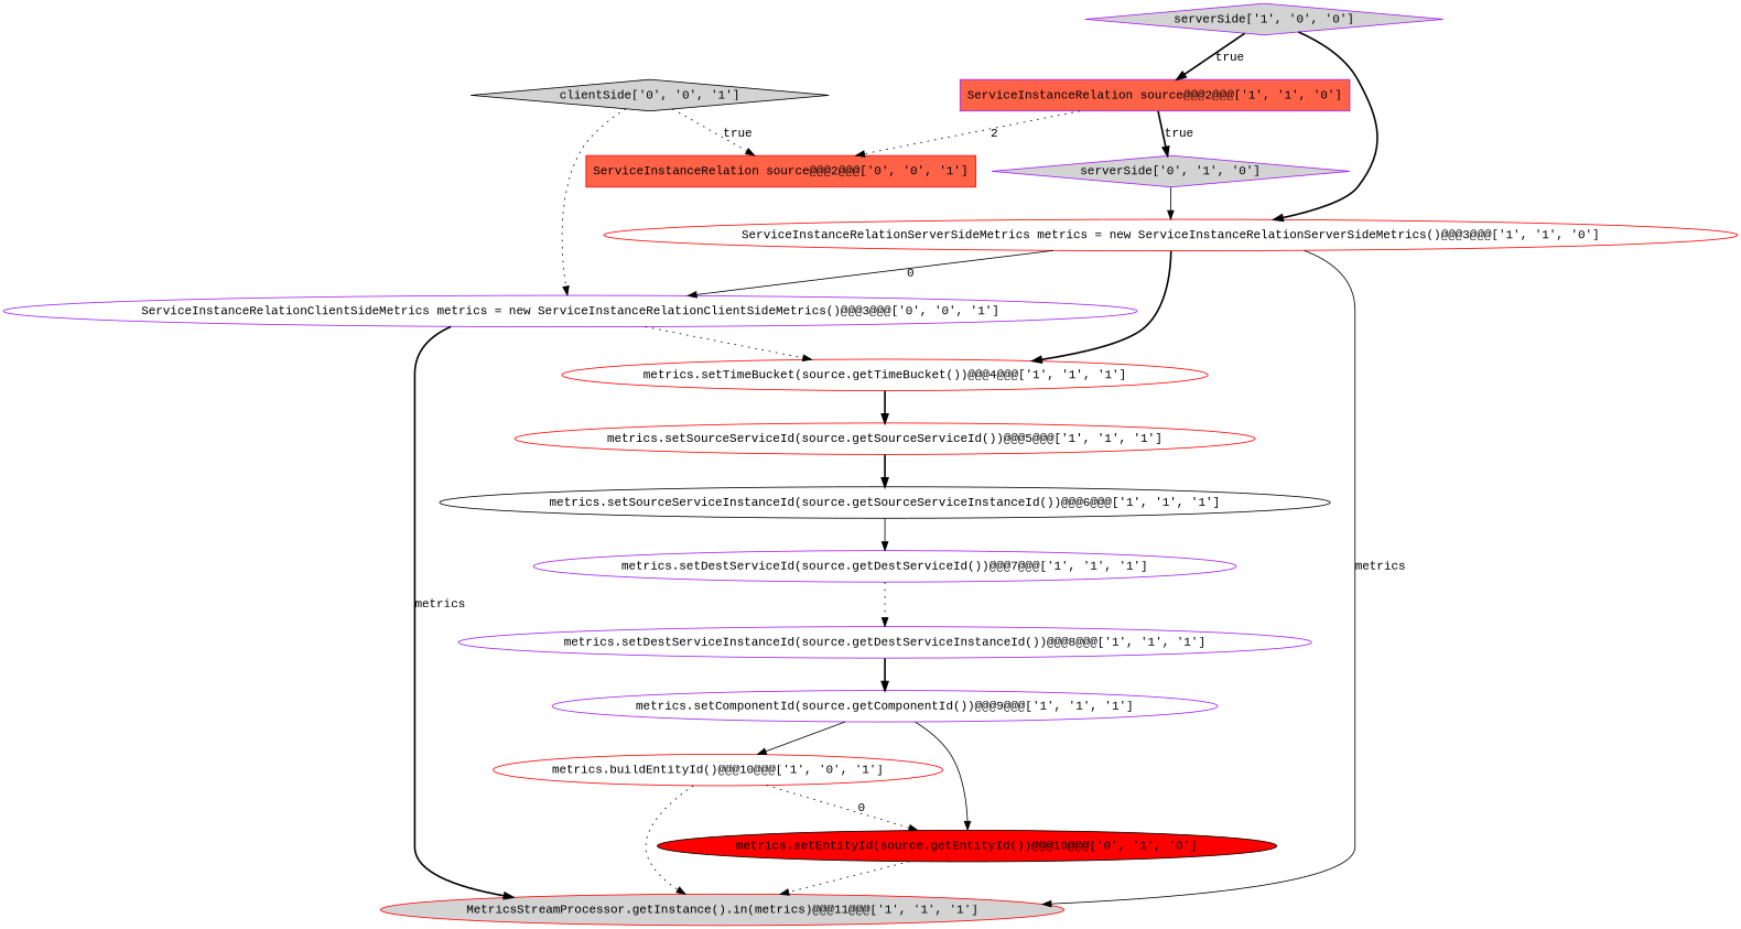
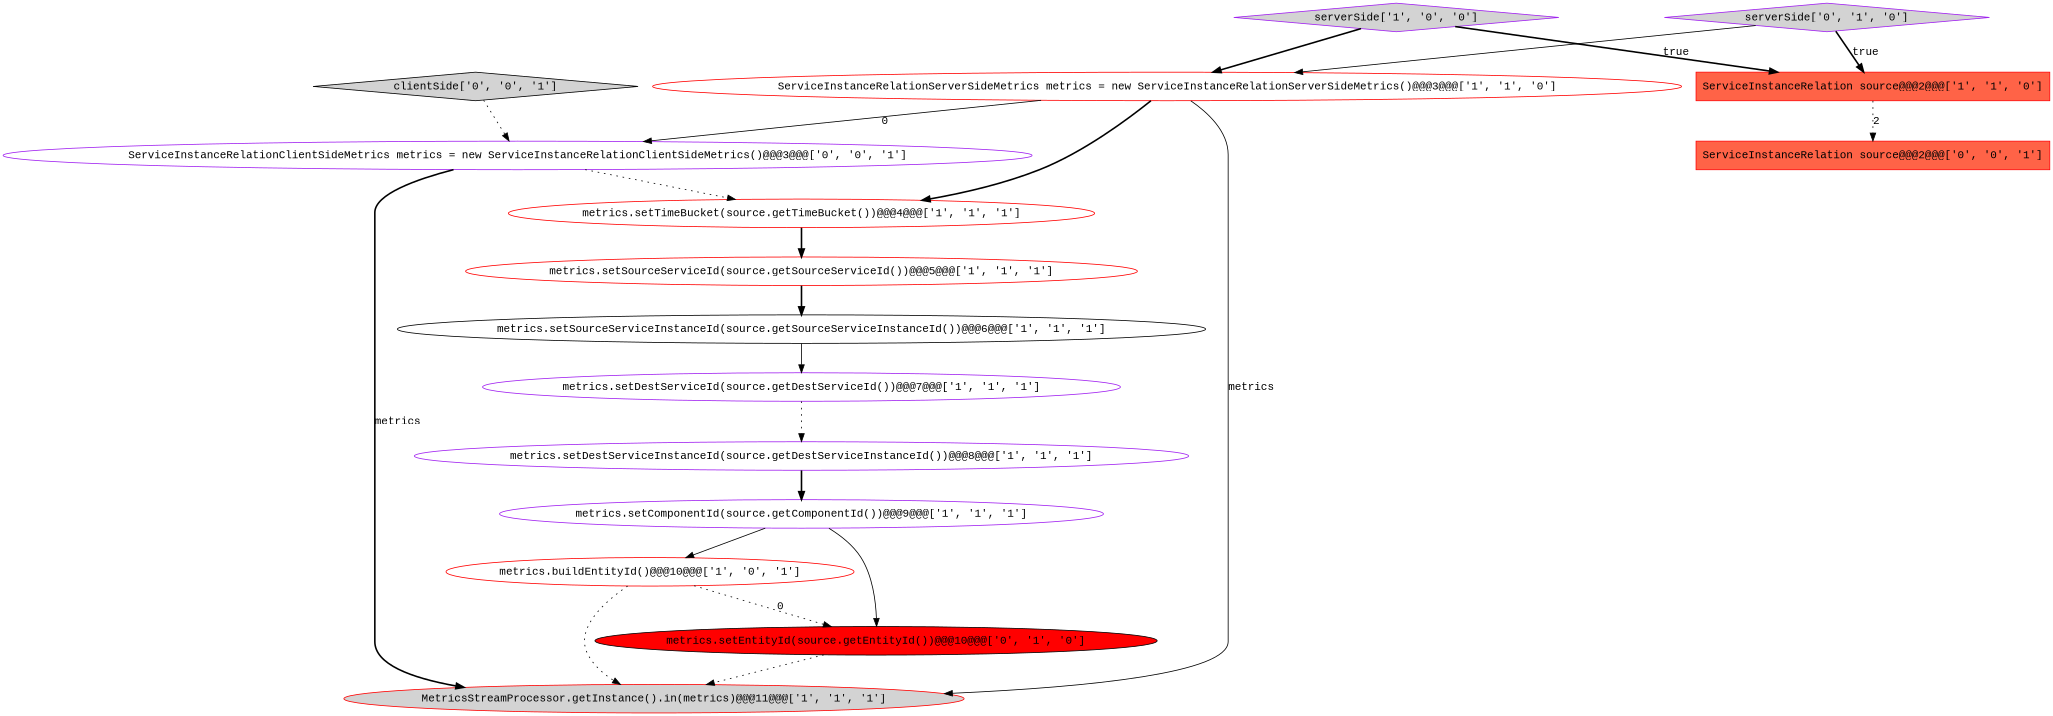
  digraph {
    fontname="Liberation Mono"
    node [color=red fillcolor=white fontname="Liberation Mono" shape=ellipse style=filled]
    edge [fontname="Liberation Mono" style=dotted]
    n1 [color=black fillcolor=lightgray label="clientSide['0', '0', '1']" shape=diamond]
    n2 [color=purple label="ServiceInstanceRelationClientSideMetrics metrics = new ServiceInstanceRelationClientSideMetrics()@@@3@@@['0', '0', '1']"]
    n3 [fillcolor=tomato label="ServiceInstanceRelation source@@@2@@@['0', '0', '1']" shape=box]
    n4 [fillcolor=lightgray label="MetricsStreamProcessor.getInstance().in(metrics)@@@11@@@['1', '1', '1']"]
    n5 [label="metrics.setTimeBucket(source.getTimeBucket())@@@4@@@['1', '1', '1']"]
    n6 [label="metrics.setSourceServiceId(source.getSourceServiceId())@@@5@@@['1', '1', '1']"]
-   n7 [color=purple fillcolor=tomato label="ServiceInstanceRelation source@@@2@@@['1', '1', '0']" shape=box]
+   n7 [fillcolor=tomato label="ServiceInstanceRelation source@@@2@@@['1', '1', '0']" shape=box]
    n8 [color=black label="metrics.setSourceServiceInstanceId(source.getSourceServiceInstanceId())@@@6@@@['1', '1', '1']"]
    n9 [color=purple label="metrics.setDestServiceId(source.getDestServiceId())@@@7@@@['1', '1', '1']"]
    n10 [label="metrics.buildEntityId()@@@10@@@['1', '0', '1']"]
    n11 [color=black fillcolor=red label="metrics.setEntityId(source.getEntityId())@@@10@@@['0', '1', '0']"]
    n12 [color=purple label="metrics.setDestServiceInstanceId(source.getDestServiceInstanceId())@@@8@@@['1', '1', '1']"]
    n13 [color=purple fillcolor=lightgray label="serverSide['1', '0', '0']" shape=diamond]
    n14 [label="ServiceInstanceRelationServerSideMetrics metrics = new ServiceInstanceRelationServerSideMetrics()@@@3@@@['1', '1', '0']"]
    n15 [color=purple label="metrics.setComponentId(source.getComponentId())@@@9@@@['1', '1', '1']"]
    n16 [color=purple fillcolor=lightgray label="serverSide['0', '1', '0']" shape=diamond]
    n1 -> n2
-   n1 -> n3 [label=true]
    n2 -> n4 [label=metrics style=bold]
    n2 -> n5
    n5 -> n6 [style=bold]
    n6 -> n8 [style=bold]
    n7 -> n3 [label=2]
    n8 -> n9 [style=solid]
    n9 -> n12
    n10 -> n4
    n10 -> n11 [label=0]
    n11 -> n4
    n12 -> n15 [style=bold]
    n13 -> n7 [label=true style=bold]
    n13 -> n14 [style=bold]
    n14 -> n2 [label=0 style=solid]
    n14 -> n4 [label=metrics style=solid]
    n14 -> n5 [style=bold]
    n15 -> n10 [style=solid]
    n15 -> n11 [style=solid]
-   n7 -> n16 [label=true style=bold]
+   n16 -> n7 [label=true style=bold]
    n16 -> n14 [style=solid]
  }
